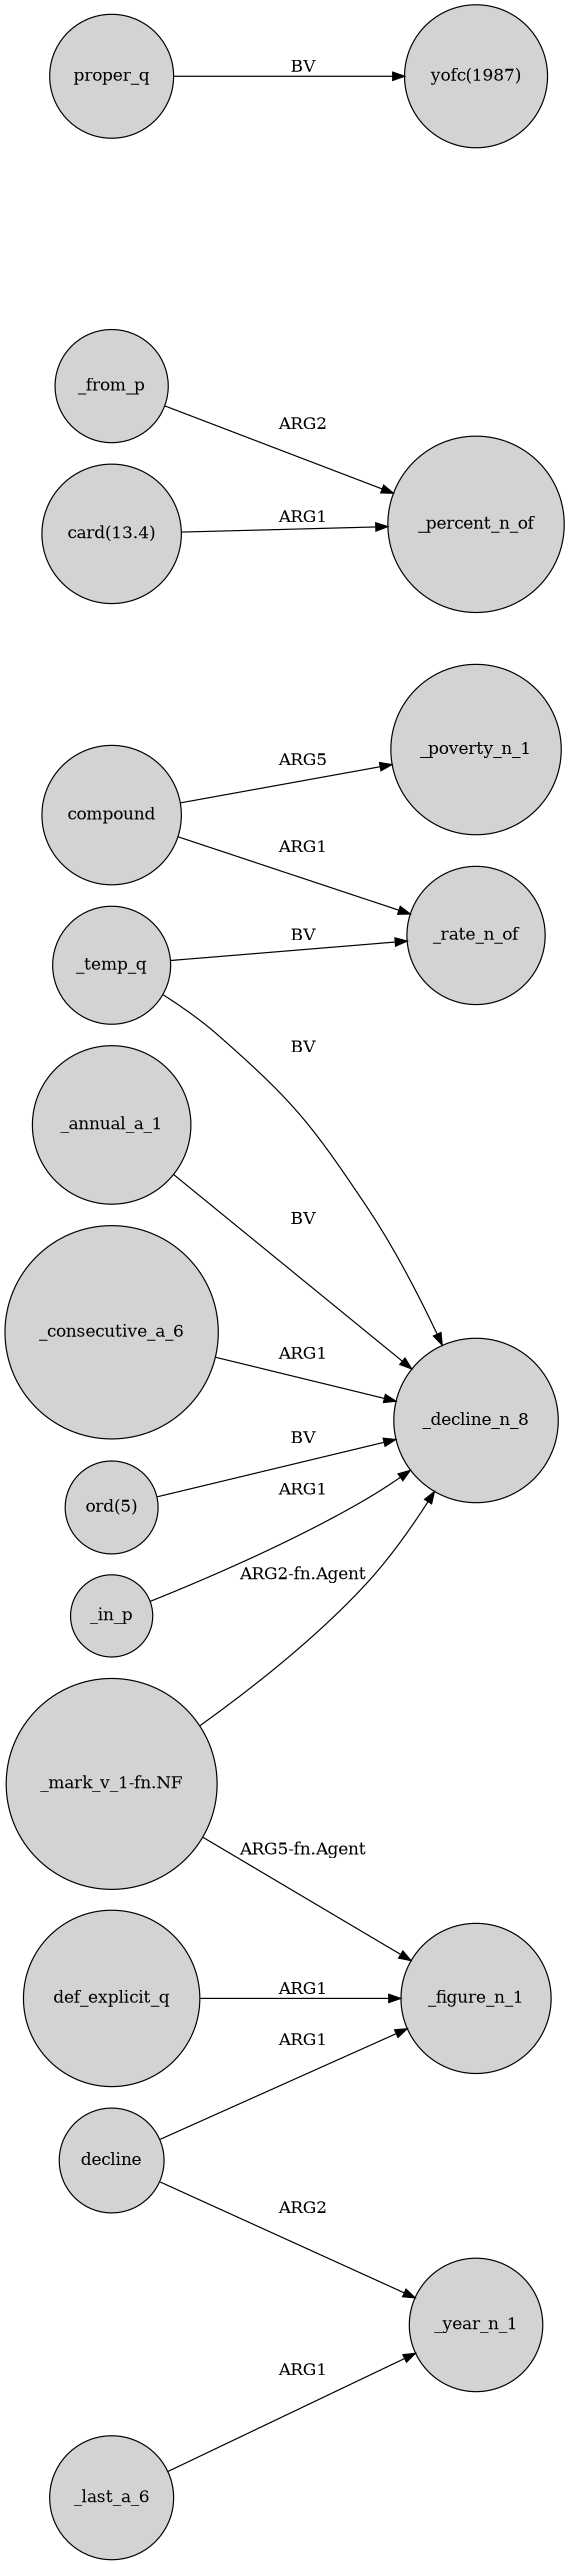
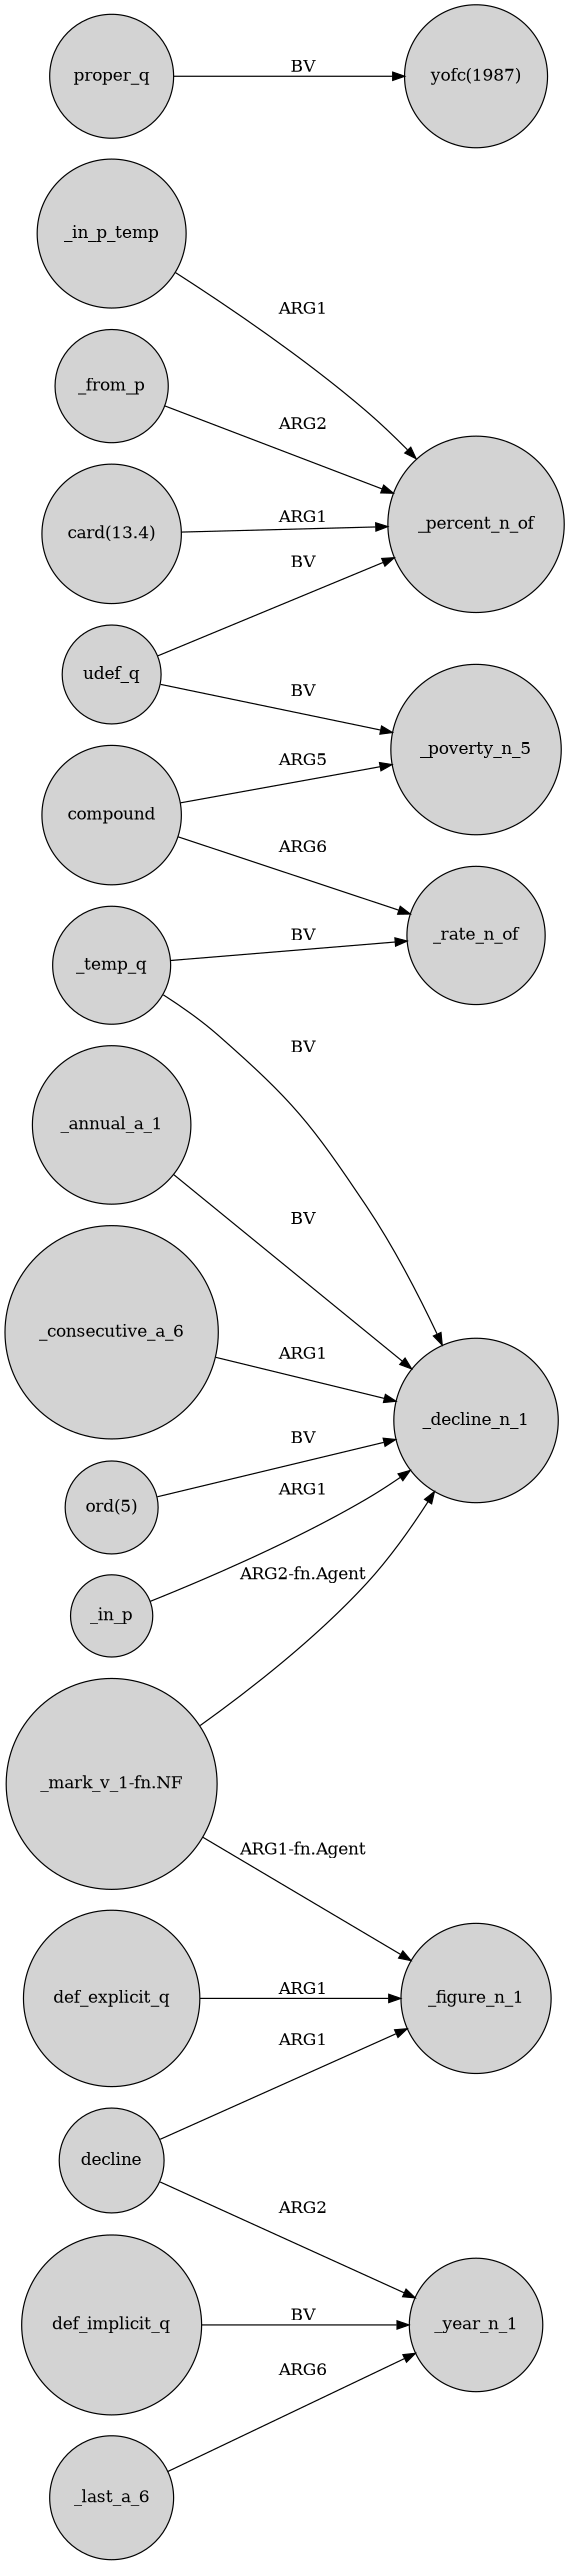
  digraph {
    rankdir=LR
    node [shape=circle style=filled]
+   _in_p_temp
    _percent_n_of
    def_explicit_q
    _figure_n_1
+   def_implicit_q
    _year_n_1
    "_mark_v_1-fn.NF"
-   _decline_n_1 [label=_decline_n_8]
+   _decline_n_1
    compound
-   _poverty_n_1
+   _poverty_n_1 [label=_poverty_n_5]
    _rate_n_of
    "ord(5)"
    _in_p
    _from_p
    n15 [label=decline]
    _annual_a_1
    n17 [label=_temp_q]
+   udef_q
    n19 [label=_last_a_6]
    proper_q
    "yofc(1987)"
    "card(13.4)"
    n23 [label=_consecutive_a_6]
+   _in_p_temp -> _percent_n_of [label=ARG1]
    def_explicit_q -> _figure_n_1 [label=ARG1]
-   "_mark_v_1-fn.NF" -> _figure_n_1 [label="ARG5-fn.Agent"]
+   def_implicit_q -> _year_n_1 [label=BV]
+   "_mark_v_1-fn.NF" -> _figure_n_1 [label="ARG1-fn.Agent"]
    "_mark_v_1-fn.NF" -> _decline_n_1 [label="ARG2-fn.Agent"]
    compound -> _poverty_n_1 [label=ARG5]
-   compound -> _rate_n_of [label=ARG1]
+   compound -> _rate_n_of [label=ARG6]
    "ord(5)" -> _decline_n_1 [label=BV]
    _in_p -> _decline_n_1 [label=ARG1]
    _from_p -> _percent_n_of [label=ARG2]
    n15 -> _figure_n_1 [label=ARG1]
    n15 -> _year_n_1 [label=ARG2]
    _annual_a_1 -> _decline_n_1 [label=BV]
    n17 -> _decline_n_1 [label=BV]
    n17 -> _rate_n_of [label=BV]
-   n19 -> _year_n_1 [label=ARG1]
+   udef_q -> _percent_n_of [label=BV]
+   udef_q -> _poverty_n_1 [label=BV]
+   n19 -> _year_n_1 [label=ARG6]
    proper_q -> "yofc(1987)" [label=BV]
    "card(13.4)" -> _percent_n_of [label=ARG1]
    n23 -> _decline_n_1 [label=ARG1]
  }
